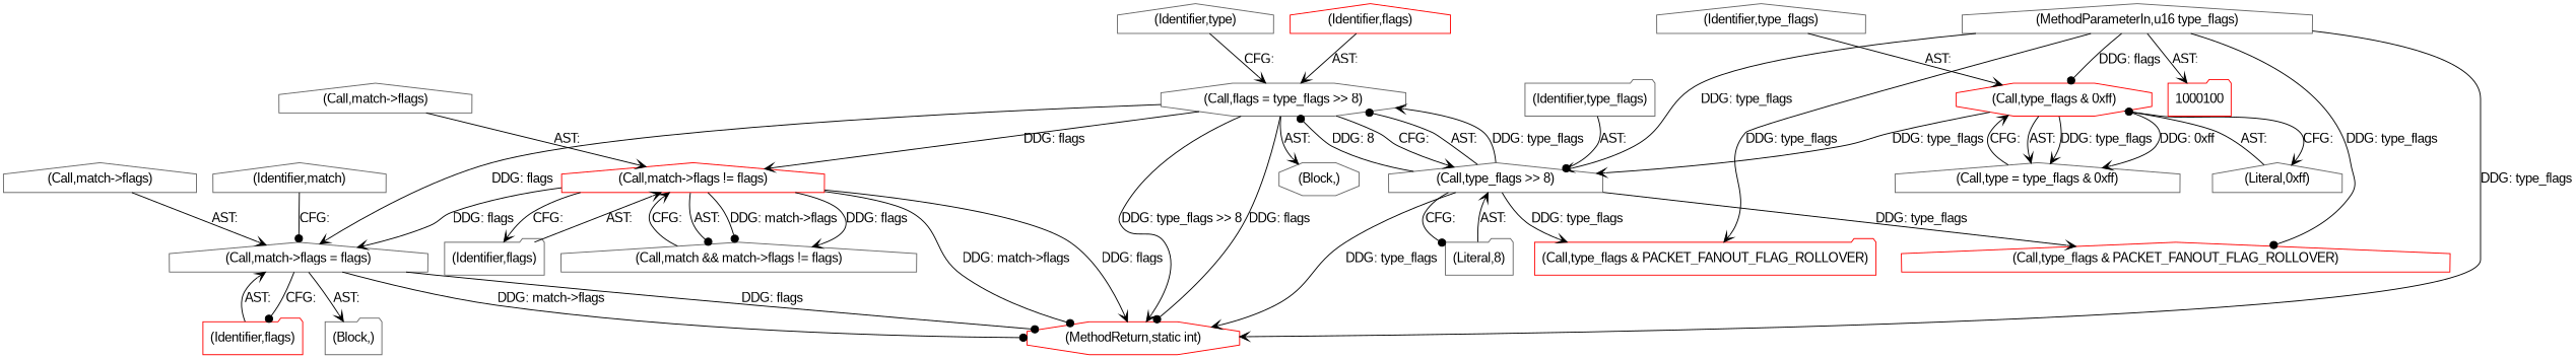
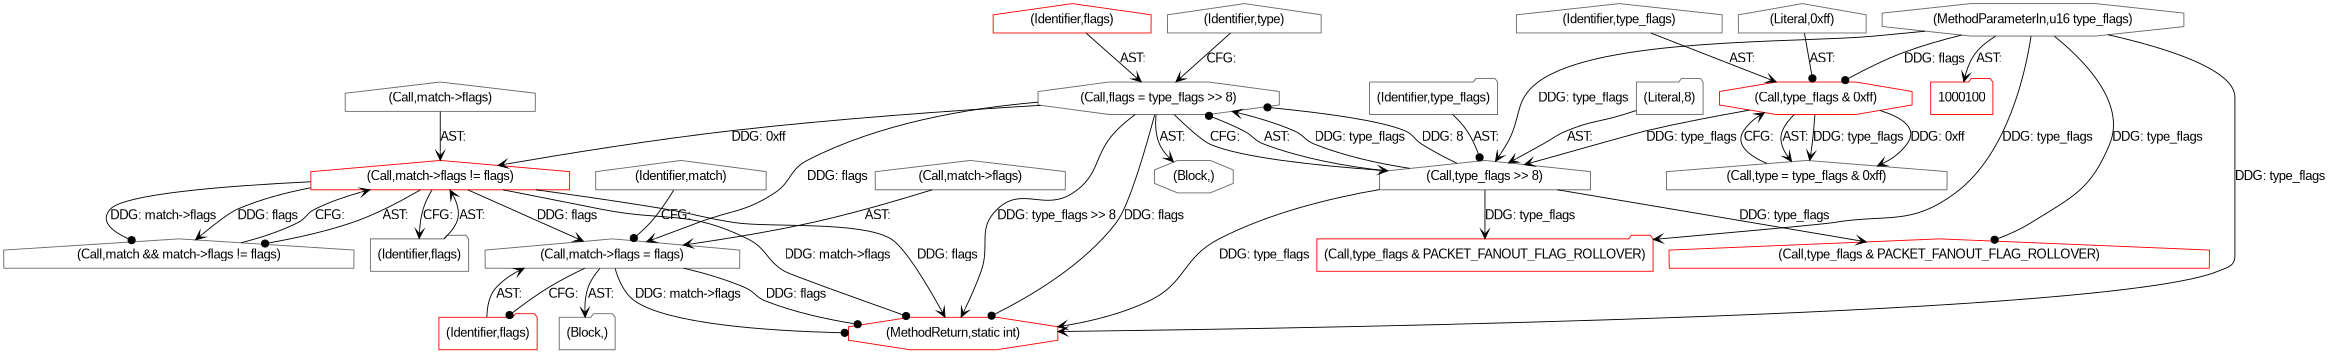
  digraph {
    fontname="Liberation Sans"
    node [color=gray40 fontname="Liberation Sans" shape=house]
    edge [arrowhead=vee fontname="Liberation Sans"]
    n1 [label="(Call,match->flags = flags)"]
    n2 [label="(Block,)" shape=folder]
    n3 [color=red label="(Identifier,flags)" shape=folder]
    n4 [color=red label="(MethodReturn,static int)" shape=octagon]
    n5 [color=red label="(Call,match->flags != flags)"]
    n6 [label="(Call,match && match->flags != flags)"]
    n7 [label="(Identifier,flags)" shape=folder]
    n8 [label="(Call,flags = type_flags >> 8)" shape=octagon]
    n9 [label="(Call,type_flags >> 8)"]
    n10 [label="(Block,)" shape=octagon]
    n11 [label="(Literal,8)" shape=folder]
    n12 [color=red label="(Call,type_flags & PACKET_FANOUT_FLAG_ROLLOVER)"]
    n13 [color=red label="(Call,type_flags & PACKET_FANOUT_FLAG_ROLLOVER)" shape=folder]
    n14 [color=red label="(Call,type_flags & 0xff)" shape=octagon]
    n15 [label="(Literal,0xff)"]
    n16 [label="(Call,type = type_flags & 0xff)"]
-   n17 [label="(MethodParameterIn,u16 type_flags)"]
+   n17 [label="(MethodParameterIn,u16 type_flags)" shape=octagon]
    1000100 [color=red shape=folder]
    n19 [label="(Identifier,type_flags)"]
    n20 [color=red label="(Identifier,flags)"]
    n21 [label="(Identifier,type_flags)" shape=folder]
    n22 [label="(Call,match->flags)"]
    n23 [label="(Call,match->flags)"]
    n24 [label="(Identifier,match)"]
    n25 [label="(Identifier,type)"]
    n1 -> n2 [label="AST: "]
    n1 -> n3 [arrowhead=dot label="CFG: "]
    n1 -> n4 [arrowhead=dot label="DDG: flags"]
    n1 -> n4 [arrowhead=dot label="DDG: match->flags"]
    n3 -> n1 [label="AST: "]
    n5 -> n1 [label="DDG: flags"]
    n5 -> n4 [arrowhead=dot label="DDG: match->flags"]
    n5 -> n4 [label="DDG: flags"]
    n5 -> n6 [arrowhead=dot label="AST: "]
    n5 -> n6 [arrowhead=dot label="DDG: match->flags"]
    n5 -> n6 [label="DDG: flags"]
    n5 -> n7 [label="CFG: "]
    n6 -> n5 [label="CFG: "]
    n7 -> n5 [label="AST: "]
    n8 -> n1 [label="DDG: flags"]
    n8 -> n4 [label="DDG: type_flags >> 8"]
    n8 -> n4 [arrowhead=dot label="DDG: flags"]
-   n8 -> n5 [label="DDG: flags"]
+   n8 -> n5 [label="DDG: 0xff"]
    n8 -> n9 [label="CFG: "]
    n8 -> n10 [label="AST: "]
    n9 -> n4 [label="DDG: type_flags"]
    n9 -> n8 [arrowhead=dot label="AST: "]
    n9 -> n8 [label="DDG: type_flags"]
    n9 -> n8 [arrowhead=dot label="DDG: 8"]
-   n9 -> n11 [arrowhead=dot label="CFG: "]
    n9 -> n12 [label="DDG: type_flags"]
    n9 -> n13 [label="DDG: type_flags"]
    n11 -> n9 [label="AST: "]
    n14 -> n9 [label="DDG: type_flags"]
-   n14 -> n15 [label="CFG: "]
    n14 -> n16 [label="AST: "]
    n14 -> n16 [label="DDG: type_flags"]
    n14 -> n16 [label="DDG: 0xff"]
    n15 -> n14 [arrowhead=dot label="AST: "]
    n16 -> n14 [label="CFG: "]
    n17 -> n4 [label="DDG: type_flags"]
    n17 -> n9 [label="DDG: type_flags"]
    n17 -> n12 [arrowhead=dot label="DDG: type_flags"]
    n17 -> n13 [label="DDG: type_flags"]
    n17 -> n14 [arrowhead=dot label="DDG: flags"]
    n17 -> 1000100 [label="AST: "]
    n19 -> n14 [label="AST: "]
    n20 -> n8 [label="AST: "]
    n21 -> n9 [arrowhead=dot label="AST: "]
    n22 -> n5 [label="AST: "]
    n23 -> n1 [label="AST: "]
    n24 -> n1 [arrowhead=dot label="CFG: "]
    n25 -> n8 [label="CFG: "]
  }
